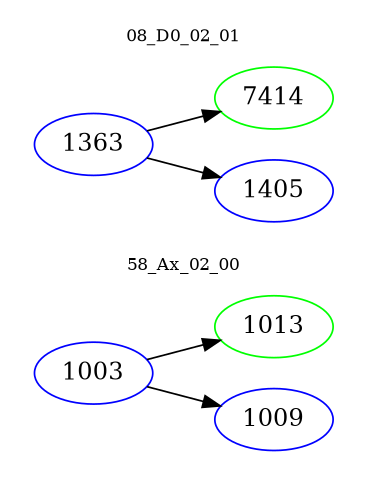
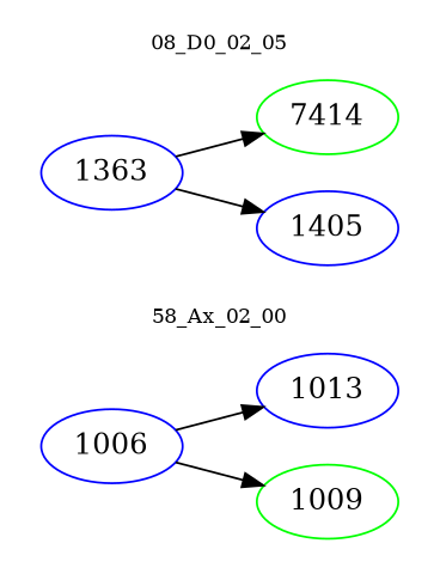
  digraph {
    rankdir=LR
    node [color=blue]
    edge [color=black]
-   n1 [label=1003]
-   n2 [label=1009]
-   n3 [color=green label=1013]
+   n1 [label=1006]
+   n2 [color=green label=1009]
+   n3 [label=1013]
    n4 [label=1363]
    n5 [label=1405]
    n6 [color=green label=7414]
    subgraph cluster_1 {
      color=white
      fontsize=10
      label="58_Ax_02_00"
      n1
      n2
      n3
    }
    subgraph cluster_2 {
      color=white
      fontsize=10
-     label="08_D0_02_01"
+     label="08_D0_02_05"
      n4
      n5
      n6
    }
    n1 -> n2
    n1 -> n3
    n4 -> n5
    n4 -> n6
  }
